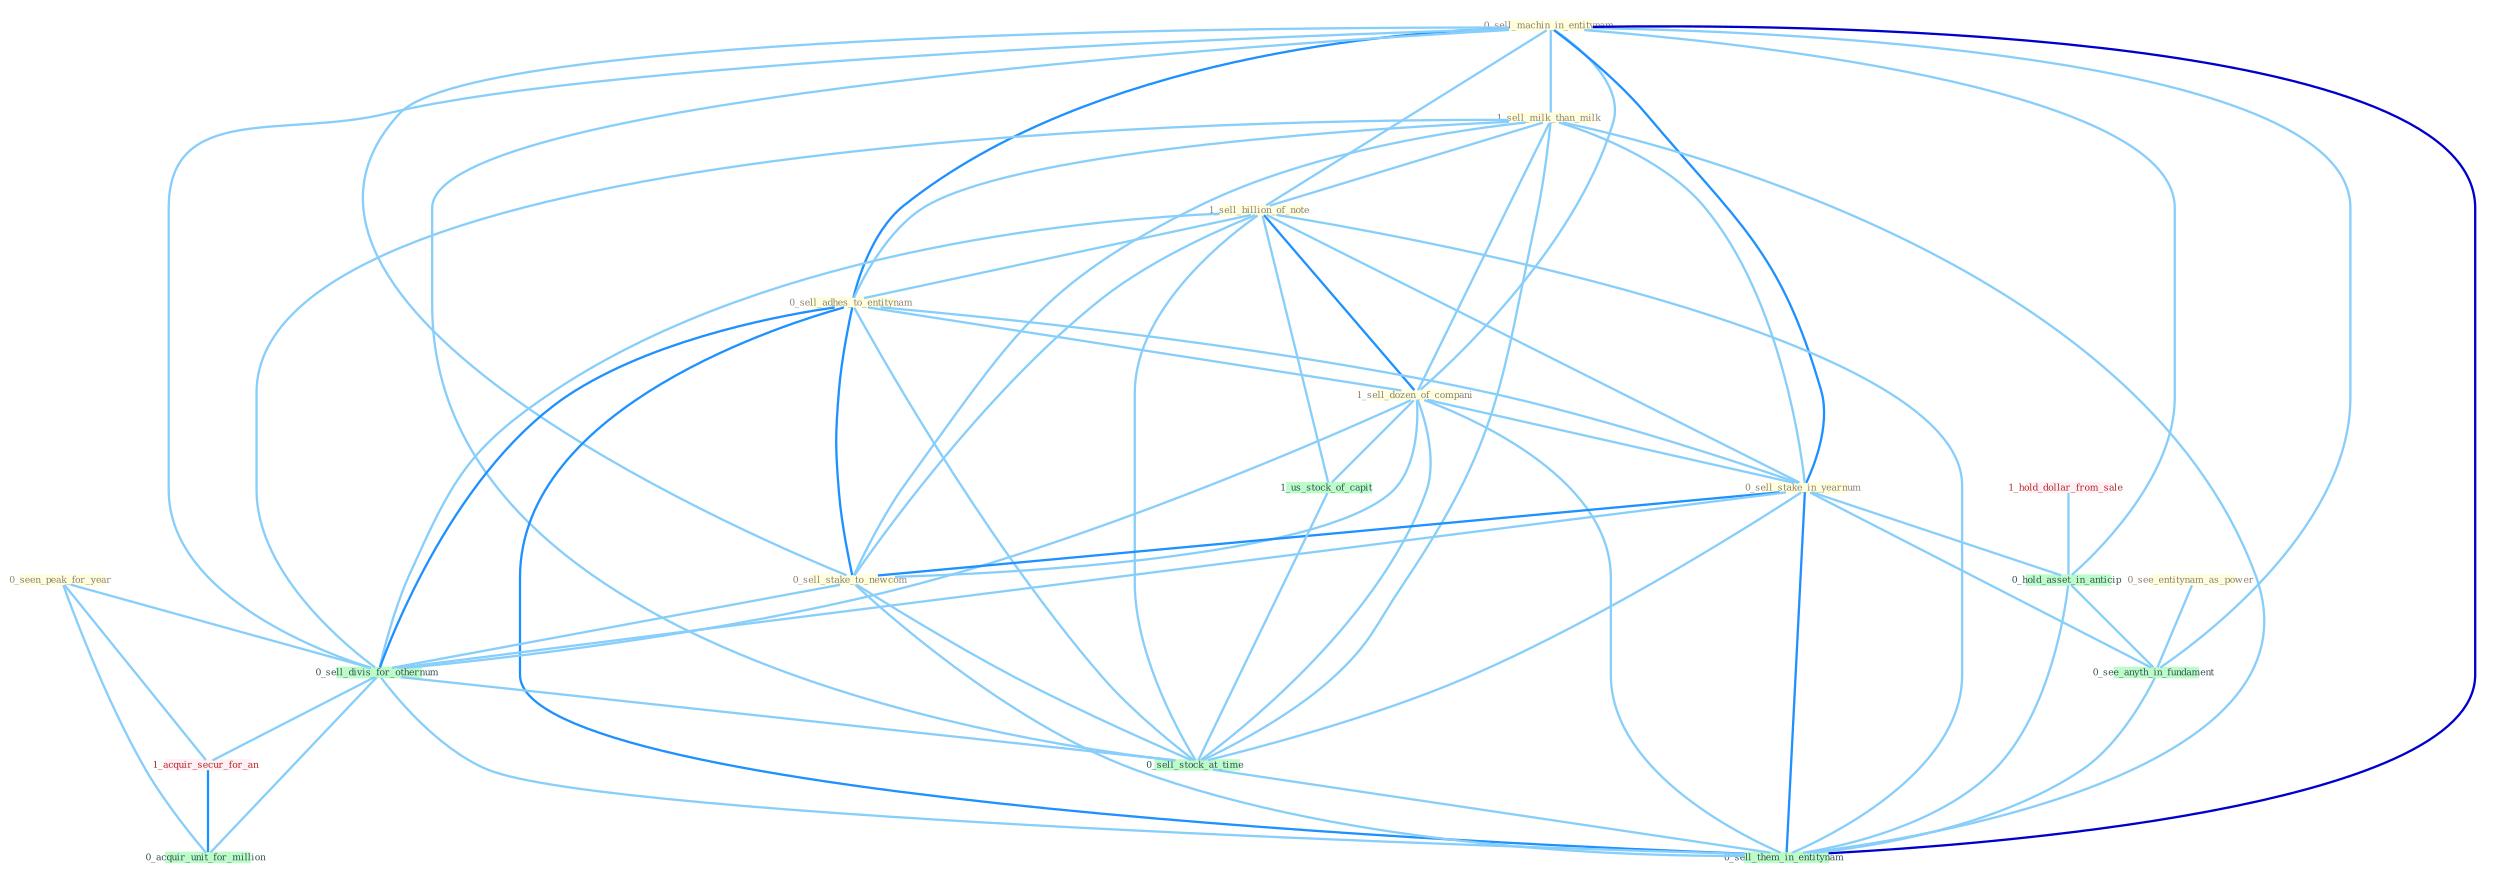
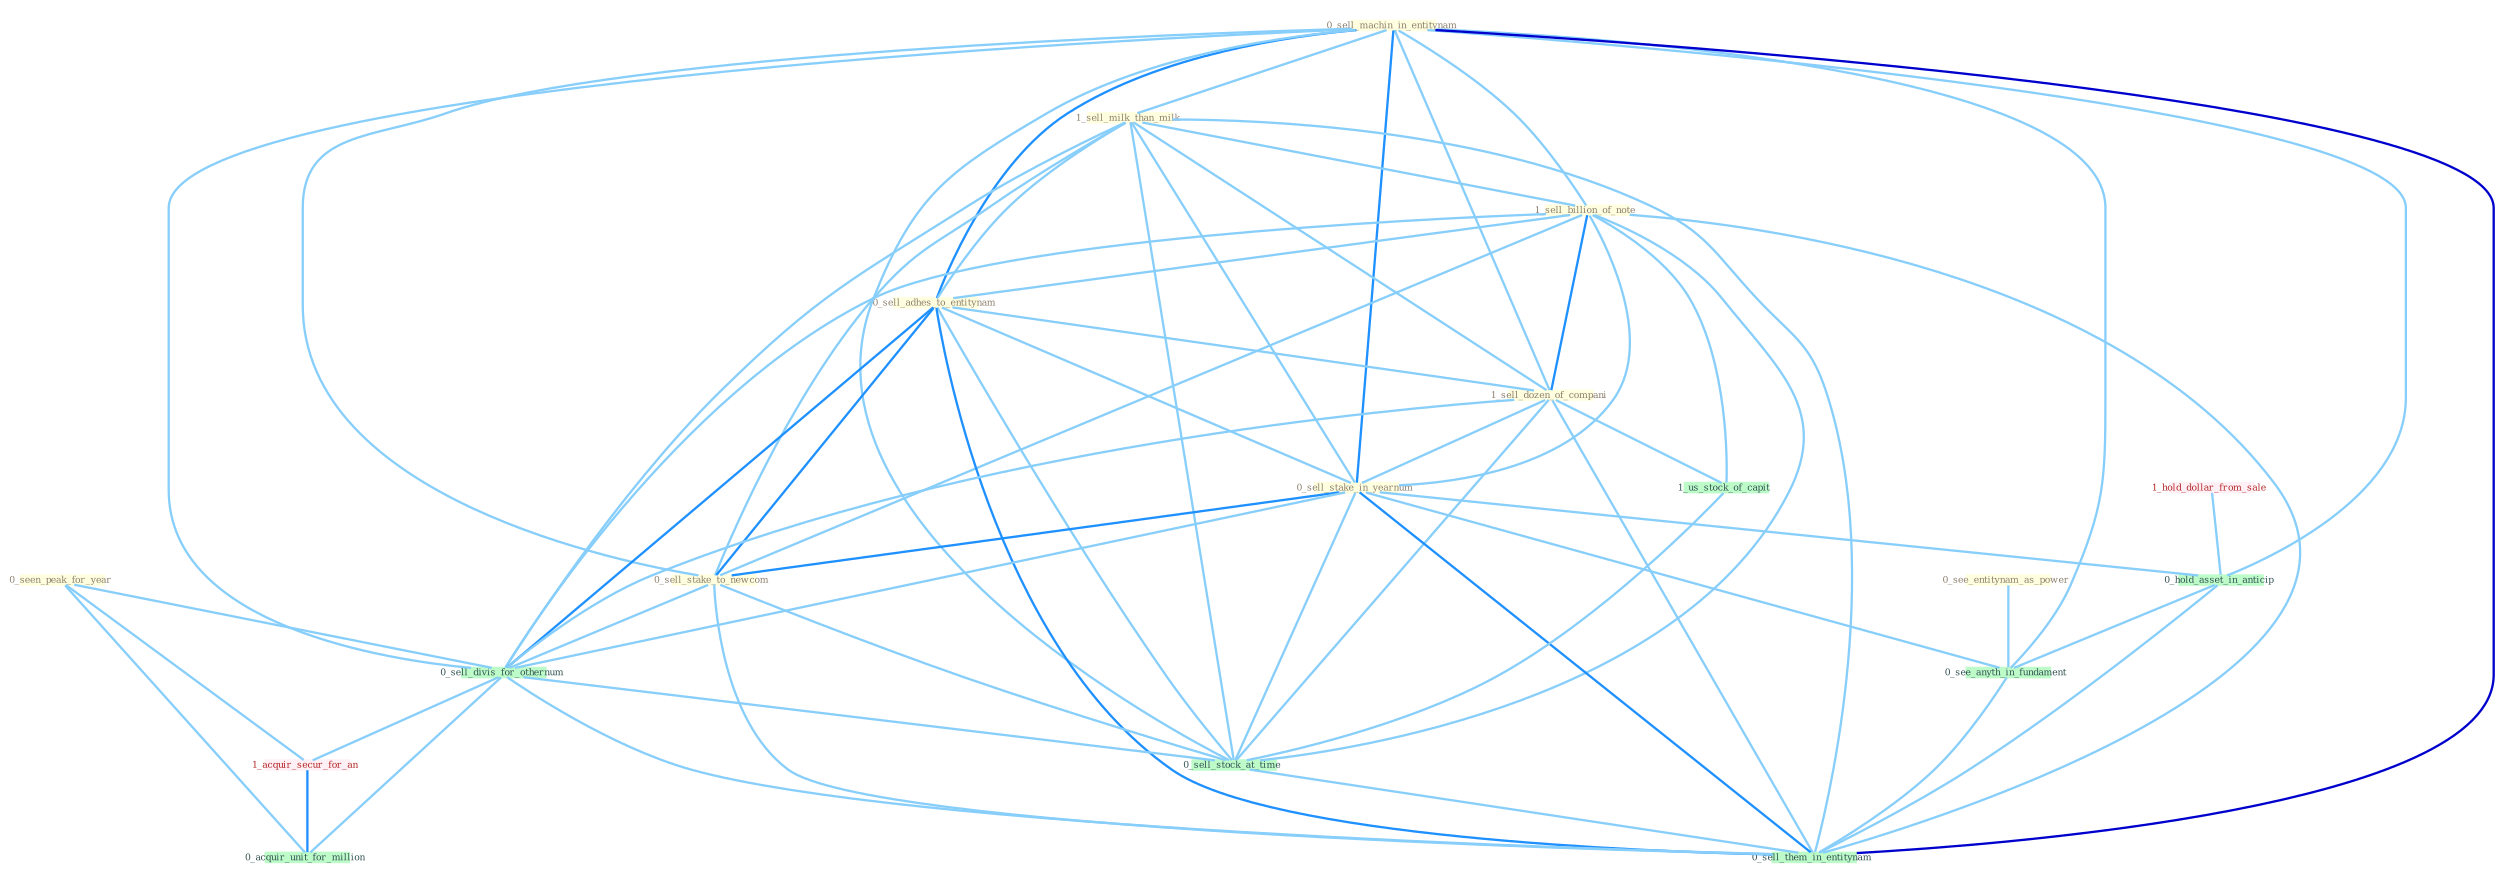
  graph {
    node [color="#ffffe0" fixedsize=true fontcolor="#8b7d6b" fontsize=4 shape=polygon style=filled]
    edge [color="#87cefa" w=1]
    "0_sell_machin_in_entitynam " [height=.06 width=.5]
    "1_sell_milk_than_milk " [height=.06 width=.5]
    "1_sell_billion_of_note " [height=.06 width=.5]
    "0_see_entitynam_as_power " [height=.06 width=.5]
    "0_sell_adhes_to_entitynam " [height=.06 width=.5]
    "1_sell_dozen_of_compani " [height=.06 width=.5]
    "0_sell_stake_in_yearnum " [height=.06 width=.5]
    "0_seen_peak_for_year " [height=.06 width=.5]
    "0_sell_stake_to_newcom " [height=.06 width=.5]
    "1_acquir_secur_for_an " [color="#fff0f5" fontcolor="#b22222" height=.06 width=.5]
    "1_hold_dollar_from_sale " [color="#fff0f5" fontcolor="#b22222" height=.06 width=.5]
    "0_sell_divis_for_othernum " [color="#BDFCC9" fontcolor="#2f4f4f" height=.06 width=.5]
    "0_hold_asset_in_anticip " [color="#BDFCC9" fontcolor="#2f4f4f" height=.06 width=.5]
    "0_sell_stock_at_time " [color="#BDFCC9" fontcolor="#2f4f4f" height=.06 width=.5]
    "0_see_anyth_in_fundament " [color="#BDFCC9" fontcolor="#2f4f4f" height=.06 width=.5]
    "0_sell_them_in_entitynam " [color="#BDFCC9" fontcolor="#2f4f4f" height=.06 width=.5]
    "1_us_stock_of_capit " [color="#BDFCC9" fontcolor="#2f4f4f" height=.06 width=.5]
    "0_acquir_unit_for_million " [color="#BDFCC9" fontcolor="#2f4f4f" height=.06 width=.5]
    subgraph sub_1 {
      "0_sell_machin_in_entitynam "
      "1_sell_milk_than_milk "
      "1_sell_billion_of_note "
      "0_see_entitynam_as_power "
      "0_sell_adhes_to_entitynam "
      "1_sell_dozen_of_compani "
      "0_sell_stake_in_yearnum "
      "0_seen_peak_for_year "
      "0_sell_stake_to_newcom "
    }
    subgraph sub_2 {
      "1_acquir_secur_for_an "
      "1_hold_dollar_from_sale "
    }
    "0_sell_machin_in_entitynam " -- "1_sell_milk_than_milk "
    "0_sell_machin_in_entitynam " -- "1_sell_billion_of_note "
    "0_sell_machin_in_entitynam " -- "0_sell_adhes_to_entitynam " [color="#1e90ff" w=2]
    "0_sell_machin_in_entitynam " -- "1_sell_dozen_of_compani "
    "0_sell_machin_in_entitynam " -- "0_sell_stake_in_yearnum " [color="#1e90ff" w=2]
    "0_sell_machin_in_entitynam " -- "0_sell_stake_to_newcom "
    "0_sell_machin_in_entitynam " -- "0_sell_divis_for_othernum "
    "0_sell_machin_in_entitynam " -- "0_hold_asset_in_anticip "
    "0_sell_machin_in_entitynam " -- "0_sell_stock_at_time "
    "0_sell_machin_in_entitynam " -- "0_see_anyth_in_fundament "
    "0_sell_machin_in_entitynam " -- "0_sell_them_in_entitynam " [color="#0000cd" w=3]
    "1_sell_milk_than_milk " -- "1_sell_billion_of_note "
    "1_sell_milk_than_milk " -- "0_sell_adhes_to_entitynam "
    "1_sell_milk_than_milk " -- "1_sell_dozen_of_compani "
    "1_sell_milk_than_milk " -- "0_sell_stake_in_yearnum "
    "1_sell_milk_than_milk " -- "0_sell_stake_to_newcom "
    "1_sell_milk_than_milk " -- "0_sell_divis_for_othernum "
    "1_sell_milk_than_milk " -- "0_sell_stock_at_time "
    "1_sell_milk_than_milk " -- "0_sell_them_in_entitynam "
    "1_sell_billion_of_note " -- "0_sell_adhes_to_entitynam "
    "1_sell_billion_of_note " -- "1_sell_dozen_of_compani " [color="#1e90ff" w=2]
    "1_sell_billion_of_note " -- "0_sell_stake_in_yearnum "
    "1_sell_billion_of_note " -- "0_sell_stake_to_newcom "
    "1_sell_billion_of_note " -- "0_sell_divis_for_othernum "
    "1_sell_billion_of_note " -- "0_sell_stock_at_time "
    "1_sell_billion_of_note " -- "0_sell_them_in_entitynam "
    "1_sell_billion_of_note " -- "1_us_stock_of_capit "
    "0_see_entitynam_as_power " -- "0_see_anyth_in_fundament "
    "0_sell_adhes_to_entitynam " -- "1_sell_dozen_of_compani "
    "0_sell_adhes_to_entitynam " -- "0_sell_stake_in_yearnum "
    "0_sell_adhes_to_entitynam " -- "0_sell_stake_to_newcom " [color="#1e90ff" w=2]
    "0_sell_adhes_to_entitynam " -- "0_sell_divis_for_othernum " [color="#1e90ff"]
    "0_sell_adhes_to_entitynam " -- "0_sell_stock_at_time "
    "0_sell_adhes_to_entitynam " -- "0_sell_them_in_entitynam " [color="#1e90ff" w=2]
    "1_sell_dozen_of_compani " -- "0_sell_stake_in_yearnum "
-   "1_sell_dozen_of_compani " -- "0_sell_stake_to_newcom "
    "1_sell_dozen_of_compani " -- "0_sell_divis_for_othernum "
    "1_sell_dozen_of_compani " -- "0_sell_stock_at_time "
    "1_sell_dozen_of_compani " -- "0_sell_them_in_entitynam "
    "1_sell_dozen_of_compani " -- "1_us_stock_of_capit "
    "0_sell_stake_in_yearnum " -- "0_sell_stake_to_newcom " [color="#1e90ff" w=2]
    "0_sell_stake_in_yearnum " -- "0_sell_divis_for_othernum "
    "0_sell_stake_in_yearnum " -- "0_hold_asset_in_anticip "
    "0_sell_stake_in_yearnum " -- "0_sell_stock_at_time "
    "0_sell_stake_in_yearnum " -- "0_see_anyth_in_fundament "
    "0_sell_stake_in_yearnum " -- "0_sell_them_in_entitynam " [color="#1e90ff" w=2]
    "0_seen_peak_for_year " -- "1_acquir_secur_for_an "
    "0_seen_peak_for_year " -- "0_sell_divis_for_othernum "
    "0_seen_peak_for_year " -- "0_acquir_unit_for_million "
    "0_sell_stake_to_newcom " -- "0_sell_divis_for_othernum "
    "0_sell_stake_to_newcom " -- "0_sell_stock_at_time "
    "0_sell_stake_to_newcom " -- "0_sell_them_in_entitynam "
    "1_acquir_secur_for_an " -- "0_acquir_unit_for_million " [color="#1e90ff" w=2]
    "1_hold_dollar_from_sale " -- "0_hold_asset_in_anticip "
    "0_sell_divis_for_othernum " -- "1_acquir_secur_for_an "
    "0_sell_divis_for_othernum " -- "0_sell_stock_at_time "
    "0_sell_divis_for_othernum " -- "0_sell_them_in_entitynam "
    "0_sell_divis_for_othernum " -- "0_acquir_unit_for_million "
    "0_hold_asset_in_anticip " -- "0_see_anyth_in_fundament "
    "0_hold_asset_in_anticip " -- "0_sell_them_in_entitynam "
    "0_sell_stock_at_time " -- "0_sell_them_in_entitynam "
    "0_see_anyth_in_fundament " -- "0_sell_them_in_entitynam "
    "1_us_stock_of_capit " -- "0_sell_stock_at_time "
  }
